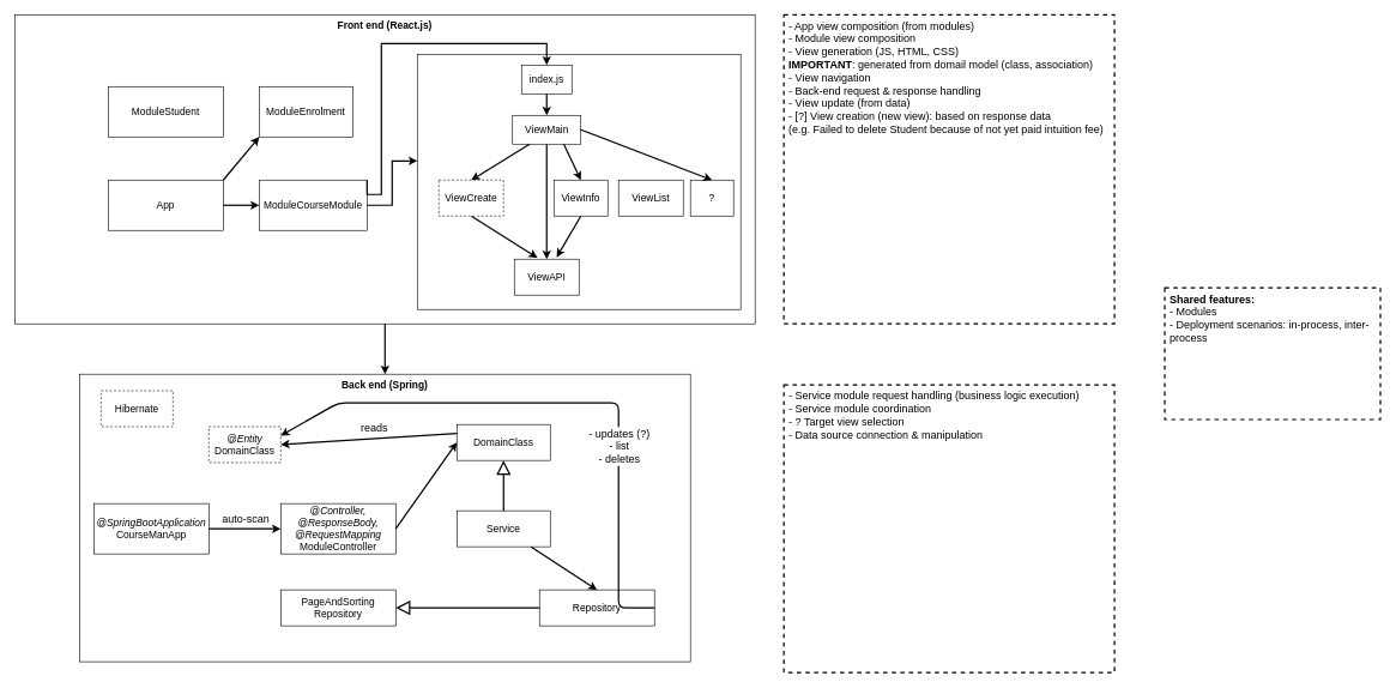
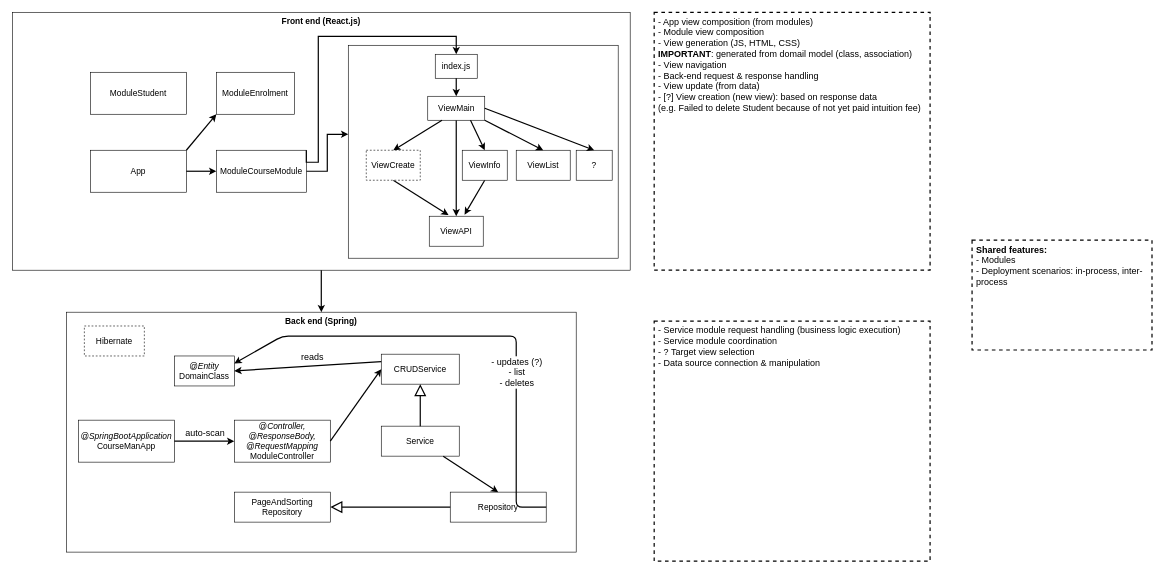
  <mxCell id="0" />
  <mxCell id="1" parent="0" />
  <mxCell id="2" value="Front end (React.js)" style="whiteSpace=wrap;html=1;fontSize=14;verticalAlign=top;fontStyle=1;" parent="1" vertex="1"><mxGeometry x="20" y="20" width="1030" height="430" as="geometry" /></mxCell>
  <mxCell id="3" value="ModuleStudent" style="whiteSpace=wrap;html=1;fontSize=14;verticalAlign=middle;fontStyle=0" parent="1" vertex="1"><mxGeometry x="150" y="120" width="160" height="70" as="geometry" /></mxCell>
  <mxCell id="4" value="App" style="whiteSpace=wrap;html=1;fontSize=14;verticalAlign=middle;fontStyle=0" parent="1" vertex="1"><mxGeometry x="150" y="250" width="160" height="70" as="geometry" /></mxCell>
  <mxCell id="5" value="ModuleEnrolment" style="whiteSpace=wrap;html=1;fontSize=14;verticalAlign=middle;fontStyle=0" parent="1" vertex="1"><mxGeometry x="360" y="120" width="130" height="70" as="geometry" /></mxCell>
  <mxCell id="6" style="edgeStyle=orthogonalEdgeStyle;rounded=0;orthogonalLoop=1;jettySize=auto;html=1;entryX=0;entryY=0.418;entryDx=0;entryDy=0;entryPerimeter=0;strokeWidth=2;" parent="1" source="7" target="12" edge="1"><mxGeometry relative="1" as="geometry" /></mxCell>
  <mxCell id="7" value="ModuleCourseModule" style="whiteSpace=wrap;html=1;fontSize=14;verticalAlign=middle;fontStyle=0" parent="1" vertex="1"><mxGeometry x="360" y="250" width="150" height="70" as="geometry" /></mxCell>
  <mxCell id="8" value="" style="endArrow=classic;html=1;fontSize=14;exitX=1;exitY=0;exitDx=0;exitDy=0;entryX=0;entryY=1;entryDx=0;entryDy=0;strokeWidth=2;" parent="1" source="4" target="5" edge="1"><mxGeometry width="50" height="50" relative="1" as="geometry"><mxPoint x="240" y="260" as="sourcePoint" /><mxPoint x="240" y="200" as="targetPoint" /></mxGeometry></mxCell>
  <mxCell id="9" value="" style="endArrow=classic;html=1;fontSize=14;exitX=1;exitY=0.5;exitDx=0;exitDy=0;entryX=0;entryY=0.5;entryDx=0;entryDy=0;strokeWidth=2;" parent="1" source="4" target="7" edge="1"><mxGeometry width="50" height="50" relative="1" as="geometry"><mxPoint x="320" y="260" as="sourcePoint" /><mxPoint x="390" y="200" as="targetPoint" /></mxGeometry></mxCell>
  <mxCell id="10" value="Back end (Spring)" style="whiteSpace=wrap;html=1;fontSize=14;verticalAlign=top;fontStyle=1" parent="1" vertex="1"><mxGeometry x="110" y="520" width="850" height="400" as="geometry" /></mxCell>
  <mxCell id="11" value="&lt;i&gt;@SpringBootApplication&lt;/i&gt;&lt;br&gt;&lt;div&gt;CourseManApp&lt;/div&gt;" style="whiteSpace=wrap;html=1;fontSize=14;verticalAlign=middle;fontStyle=0" parent="1" vertex="1"><mxGeometry x="130" y="700" width="160" height="70" as="geometry" /></mxCell>
  <mxCell id="12" value="" style="whiteSpace=wrap;html=1;fontSize=14;verticalAlign=middle;fontStyle=0;fillColor=none;" parent="1" vertex="1"><mxGeometry x="580" y="75" width="450" height="355" as="geometry" /></mxCell>
  <mxCell id="13" value="index.js" style="whiteSpace=wrap;html=1;fontSize=14;verticalAlign=middle;fontStyle=0" parent="1" vertex="1"><mxGeometry x="725" y="90" width="70" height="40" as="geometry" /></mxCell>
  <mxCell id="14" style="edgeStyle=none;rounded=0;orthogonalLoop=1;jettySize=auto;html=1;exitX=0.5;exitY=1;exitDx=0;exitDy=0;strokeWidth=2;" parent="1" source="15" edge="1"><mxGeometry relative="1" as="geometry"><mxPoint x="760" y="360" as="targetPoint" /></mxGeometry></mxCell>
  <mxCell id="15" value="ViewMain" style="whiteSpace=wrap;html=1;fontSize=14;verticalAlign=middle;fontStyle=0" parent="1" vertex="1"><mxGeometry x="712.5" y="160" width="95" height="40" as="geometry" /></mxCell>
  <mxCell id="16" style="rounded=0;orthogonalLoop=1;jettySize=auto;html=1;exitX=0.5;exitY=1;exitDx=0;exitDy=0;entryX=0.357;entryY=-0.037;entryDx=0;entryDy=0;entryPerimeter=0;strokeWidth=2;" parent="1" source="17" target="25" edge="1"><mxGeometry relative="1" as="geometry" /></mxCell>
  <mxCell id="17" value="ViewCreate" style="whiteSpace=wrap;html=1;fontSize=14;verticalAlign=middle;fontStyle=0;dashed=1;" parent="1" vertex="1"><mxGeometry x="610" y="250" width="90" height="50" as="geometry" /></mxCell>
  <mxCell id="18" style="edgeStyle=none;rounded=0;orthogonalLoop=1;jettySize=auto;html=1;exitX=0.5;exitY=1;exitDx=0;exitDy=0;entryX=0.654;entryY=-0.053;entryDx=0;entryDy=0;entryPerimeter=0;strokeWidth=2;" parent="1" source="19" target="25" edge="1"><mxGeometry relative="1" as="geometry" /></mxCell>
  <mxCell id="19" value="ViewInfo" style="whiteSpace=wrap;html=1;fontSize=14;verticalAlign=middle;fontStyle=0" parent="1" vertex="1"><mxGeometry x="770" y="250" width="75" height="50" as="geometry" /></mxCell>
  <mxCell id="20" value="" style="endArrow=classic;html=1;fontSize=14;exitX=0.5;exitY=1;exitDx=0;exitDy=0;entryX=0.5;entryY=0;entryDx=0;entryDy=0;strokeWidth=2;" parent="1" source="13" target="15" edge="1"><mxGeometry x="542.5" y="175" width="50" height="50" as="geometry"><mxPoint x="385" y="260" as="sourcePoint" /><mxPoint x="435" y="200" as="targetPoint" /></mxGeometry></mxCell>
  <mxCell id="21" value="" style="endArrow=classic;html=1;fontSize=14;exitX=0.25;exitY=1;exitDx=0;exitDy=0;entryX=0.5;entryY=0;entryDx=0;entryDy=0;strokeWidth=2;" parent="1" source="15" target="17" edge="1"><mxGeometry x="510" y="175" width="50" height="50" as="geometry"><mxPoint x="737.5" y="140" as="sourcePoint" /><mxPoint x="737.5" y="170" as="targetPoint" /></mxGeometry></mxCell>
  <mxCell id="22" value="" style="endArrow=classic;html=1;fontSize=14;exitX=0.75;exitY=1;exitDx=0;exitDy=0;entryX=0.5;entryY=0;entryDx=0;entryDy=0;strokeWidth=2;" parent="1" source="15" target="19" edge="1"><mxGeometry x="510" y="175" width="50" height="50" as="geometry"><mxPoint x="713.75" y="220" as="sourcePoint" /><mxPoint x="652.5" y="260" as="targetPoint" /></mxGeometry></mxCell>
  <mxCell id="23" style="edgeStyle=orthogonalEdgeStyle;rounded=0;orthogonalLoop=1;jettySize=auto;html=1;exitX=1;exitY=0;exitDx=0;exitDy=0;entryX=0.5;entryY=0;entryDx=0;entryDy=0;strokeWidth=2;" parent="1" source="7" target="13" edge="1"><mxGeometry relative="1" as="geometry"><Array as="points"><mxPoint x="510" y="270" /><mxPoint x="530" y="270" /><mxPoint x="530" y="60" /><mxPoint x="760" y="60" /></Array></mxGeometry></mxCell>
  <mxCell id="24" value="&lt;div style=&quot;font-size: 15px&quot;&gt;- App view composition (from modules)&lt;br&gt;&lt;/div&gt;&lt;div style=&quot;font-size: 15px&quot;&gt;- Module view composition&lt;br&gt;&lt;/div&gt;&lt;div style=&quot;font-size: 15px&quot;&gt;- View generation (JS, HTML, CSS)&lt;/div&gt;&lt;div style=&quot;font-size: 15px&quot;&gt;&lt;b&gt;IMPORTANT&lt;/b&gt;: generated from domail model (class, association)&lt;br style=&quot;font-size: 15px&quot;&gt;&lt;/div&gt;&lt;div style=&quot;font-size: 15px&quot;&gt;- View navigation&lt;/div&gt;&lt;div&gt;&lt;div style=&quot;font-size: 15px&quot;&gt;- Back-end request &amp;amp; response handling&lt;/div&gt;&lt;/div&gt;&lt;div&gt;- View update (from data)&lt;br&gt;&lt;div style=&quot;font-size: 15px&quot;&gt;- [?] View creation (new view): based on response data&lt;/div&gt;&lt;div style=&quot;font-size: 15px&quot;&gt;(e.g. Failed to delete Student because of not yet paid intuition fee)&lt;br&gt;&lt;/div&gt;&lt;/div&gt;" style="text;html=1;fillColor=none;align=left;verticalAlign=top;whiteSpace=wrap;rounded=0;fontSize=15;spacingLeft=5;strokeWidth=2;strokeColor=#000000;dashed=1;" parent="1" vertex="1"><mxGeometry x="1090" y="20" width="460" height="430" as="geometry" /></mxCell>
  <mxCell id="25" value="ViewAPI" style="whiteSpace=wrap;html=1;fontSize=14;verticalAlign=middle;fontStyle=0" parent="1" vertex="1"><mxGeometry x="715" y="360" width="90" height="50" as="geometry" /></mxCell>
  <mxCell id="26" value="&lt;div style=&quot;font-size: 15px&quot;&gt;- Service module request handling (business logic execution)&lt;/div&gt;&lt;div style=&quot;font-size: 15px&quot;&gt;- Service module coordination&lt;/div&gt;&lt;div style=&quot;font-size: 15px&quot;&gt;- ? Target view selection&lt;br&gt;&lt;/div&gt;&lt;div style=&quot;font-size: 15px&quot;&gt;- Data source connection &amp;amp; manipulation&lt;br&gt;&lt;/div&gt;&lt;div style=&quot;font-size: 15px&quot;&gt;&lt;br&gt;&lt;/div&gt;" style="text;html=1;fillColor=none;align=left;verticalAlign=top;whiteSpace=wrap;rounded=0;fontSize=15;spacingLeft=5;strokeWidth=2;strokeColor=#000000;dashed=1;" parent="1" vertex="1"><mxGeometry x="1090" y="535" width="460" height="400" as="geometry" /></mxCell>
  <mxCell id="27" value="" style="endArrow=classic;html=1;fontSize=14;exitX=0.5;exitY=1;exitDx=0;exitDy=0;entryX=0.5;entryY=0;entryDx=0;entryDy=0;strokeWidth=2;" parent="1" source="2" target="10" edge="1"><mxGeometry width="50" height="50" relative="1" as="geometry"><mxPoint x="320" y="260" as="sourcePoint" /><mxPoint x="370" y="200" as="targetPoint" /></mxGeometry></mxCell>
  <mxCell id="28" value="&lt;div&gt;&lt;b&gt;Shared features: &lt;/b&gt;&lt;br&gt;&lt;/div&gt;&lt;div&gt;- Modules&lt;/div&gt;&lt;div&gt;- Deployment scenarios: in-process, inter-process&lt;br&gt;&lt;/div&gt;" style="text;html=1;fillColor=none;align=left;verticalAlign=top;whiteSpace=wrap;rounded=0;fontSize=15;spacingLeft=5;strokeWidth=2;strokeColor=#000000;dashed=1;" parent="1" vertex="1"><mxGeometry x="1620" y="400" width="300" height="183" as="geometry" /></mxCell>
  <mxCell id="29" value="&lt;div&gt;&lt;i&gt;@Controller, &lt;br&gt;&lt;/i&gt;&lt;/div&gt;&lt;div&gt;&lt;i&gt;@ResponseBody, &lt;br&gt;&lt;/i&gt;&lt;/div&gt;&lt;div&gt;&lt;i&gt;@RequestMapping&lt;/i&gt;&lt;br&gt;&lt;/div&gt;&lt;div&gt;ModuleController&lt;/div&gt;" style="whiteSpace=wrap;html=1;fontSize=14;verticalAlign=middle;fontStyle=0" parent="1" vertex="1"><mxGeometry x="390" y="700" width="160" height="70" as="geometry" /></mxCell>
  <mxCell id="30" value="Service" style="whiteSpace=wrap;html=1;fontSize=14;verticalAlign=middle;fontStyle=0" parent="1" vertex="1"><mxGeometry x="635" y="710" width="130" height="50" as="geometry" /></mxCell>
- <mxCell id="31" value="DomainClass" style="whiteSpace=wrap;html=1;fontSize=14;verticalAlign=middle;fontStyle=0" parent="1" vertex="1"><mxGeometry x="635" y="590" width="130" height="50" as="geometry" /></mxCell>
+ <mxCell id="31" value="CRUDService" style="whiteSpace=wrap;html=1;fontSize=14;verticalAlign=middle;fontStyle=0" parent="1" vertex="1"><mxGeometry x="635" y="590" width="130" height="50" as="geometry" /></mxCell>
  <mxCell id="32" value="" style="endArrow=classic;html=1;fontSize=14;exitX=1;exitY=0.5;exitDx=0;exitDy=0;entryX=0;entryY=0.5;entryDx=0;entryDy=0;strokeWidth=2;" parent="1" source="29" target="31" edge="1"><mxGeometry width="50" height="50" relative="1" as="geometry"><mxPoint x="545" y="460" as="sourcePoint" /><mxPoint x="545" y="530" as="targetPoint" /></mxGeometry></mxCell>
  <mxCell id="33" value="Repository" style="whiteSpace=wrap;html=1;fontSize=14;verticalAlign=middle;fontStyle=0" parent="1" vertex="1"><mxGeometry x="750" y="820" width="160" height="50" as="geometry" /></mxCell>
  <mxCell id="34" value="&lt;div&gt;PageAndSorting&lt;/div&gt;&lt;div&gt;Repository&lt;/div&gt;" style="whiteSpace=wrap;html=1;fontSize=14;verticalAlign=middle;fontStyle=0" parent="1" vertex="1"><mxGeometry x="390" y="820" width="160" height="50" as="geometry" /></mxCell>
  <mxCell id="35" value="" style="endArrow=block;html=1;fontSize=14;entryX=0.5;entryY=1;entryDx=0;entryDy=0;endFill=0;endSize=15;strokeWidth=2;" parent="1" source="30" target="31" edge="1"><mxGeometry width="50" height="50" relative="1" as="geometry"><mxPoint x="560" y="745" as="sourcePoint" /><mxPoint x="670" y="615" as="targetPoint" /></mxGeometry></mxCell>
  <mxCell id="36" value="" style="endArrow=classic;html=1;fontSize=14;entryX=0.5;entryY=0;entryDx=0;entryDy=0;strokeWidth=2;" parent="1" source="30" target="33" edge="1"><mxGeometry width="50" height="50" relative="1" as="geometry"><mxPoint x="750" y="720" as="sourcePoint" /><mxPoint x="750" y="650" as="targetPoint" /></mxGeometry></mxCell>
  <mxCell id="37" value="" style="endArrow=block;html=1;fontSize=14;entryX=1;entryY=0.5;entryDx=0;entryDy=0;endFill=0;endSize=15;strokeWidth=2;exitX=0;exitY=0.5;exitDx=0;exitDy=0;" parent="1" source="33" target="34" edge="1"><mxGeometry width="50" height="50" relative="1" as="geometry"><mxPoint x="750" y="720" as="sourcePoint" /><mxPoint x="750" y="650" as="targetPoint" /></mxGeometry></mxCell>
  <mxCell id="38" value="" style="endArrow=classic;html=1;fontSize=14;exitX=1;exitY=0.5;exitDx=0;exitDy=0;entryX=0;entryY=0.5;entryDx=0;entryDy=0;strokeWidth=2;" parent="1" source="11" target="29" edge="1"><mxGeometry width="50" height="50" relative="1" as="geometry"><mxPoint x="560" y="745" as="sourcePoint" /><mxPoint x="670" y="615" as="targetPoint" /></mxGeometry></mxCell>
  <mxCell id="39" value="auto-scan" style="edgeLabel;html=1;align=center;verticalAlign=middle;resizable=0;points=[];fontSize=15;" parent="38" vertex="1" connectable="0"><mxGeometry x="-0.36" y="1" relative="1" as="geometry"><mxPoint x="18.33" y="-14" as="offset" /></mxGeometry></mxCell>
- <mxCell id="40" value="&lt;div&gt;&lt;i&gt;@Entity&lt;/i&gt;&lt;br&gt;&lt;/div&gt;&lt;div&gt;DomainClass&lt;/div&gt;" style="whiteSpace=wrap;html=1;fontSize=14;verticalAlign=middle;fontStyle=0;dashed=1;" parent="1" vertex="1"><mxGeometry x="290" y="593" width="100" height="50" as="geometry" /></mxCell>
+ <mxCell id="40" value="&lt;div&gt;&lt;i&gt;@Entity&lt;/i&gt;&lt;br&gt;&lt;/div&gt;&lt;div&gt;DomainClass&lt;/div&gt;" style="whiteSpace=wrap;html=1;fontSize=14;verticalAlign=middle;fontStyle=0" parent="1" vertex="1"><mxGeometry x="290" y="593" width="100" height="50" as="geometry" /></mxCell>
  <mxCell id="41" value="Hibernate" style="whiteSpace=wrap;html=1;fontSize=14;verticalAlign=middle;fontStyle=0;dashed=1;" parent="1" vertex="1"><mxGeometry x="140" y="543" width="100" height="50" as="geometry" /></mxCell>
  <mxCell id="42" value="" style="endArrow=classic;html=1;fontSize=14;exitX=1;exitY=0.5;exitDx=0;exitDy=0;entryX=1;entryY=0.25;entryDx=0;entryDy=0;strokeWidth=2;" parent="1" source="33" target="40" edge="1"><mxGeometry width="50" height="50" relative="1" as="geometry"><mxPoint x="220" y="710" as="sourcePoint" /><mxPoint x="300" y="628" as="targetPoint" /><Array as="points"><mxPoint x="860" y="845" /><mxPoint x="860" y="560" /><mxPoint x="470" y="560" /></Array></mxGeometry></mxCell>
  <mxCell id="43" value="&lt;div&gt;- updates (?)&lt;/div&gt;&lt;div&gt;- list&lt;br&gt;&lt;/div&gt;&lt;div&gt;- deletes&lt;br&gt;&lt;/div&gt;" style="edgeLabel;html=1;align=center;verticalAlign=middle;resizable=0;points=[];fontSize=15;" parent="42" vertex="1" connectable="0"><mxGeometry x="-0.36" y="1" relative="1" as="geometry"><mxPoint x="1" y="-14.17" as="offset" /></mxGeometry></mxCell>
  <mxCell id="44" value="" style="endArrow=classic;html=1;fontSize=14;exitX=0;exitY=0.25;exitDx=0;exitDy=0;entryX=1;entryY=0.5;entryDx=0;entryDy=0;strokeWidth=2;" parent="1" source="31" target="40" edge="1"><mxGeometry width="50" height="50" relative="1" as="geometry"><mxPoint x="220" y="710" as="sourcePoint" /><mxPoint x="300" y="628" as="targetPoint" /></mxGeometry></mxCell>
  <mxCell id="45" value="reads" style="edgeLabel;html=1;align=center;verticalAlign=middle;resizable=0;points=[];fontSize=15;" parent="44" vertex="1" connectable="0"><mxGeometry x="-0.36" y="1" relative="1" as="geometry"><mxPoint x="-36.89" y="-15.44" as="offset" /></mxGeometry></mxCell>
  <mxCell id="46" value="ViewList" style="whiteSpace=wrap;html=1;fontSize=14;verticalAlign=middle;fontStyle=0" parent="1" vertex="1"><mxGeometry x="860" y="250" width="90" height="50" as="geometry" /></mxCell>
+ <mxCell id="47" value="" style="endArrow=classic;html=1;fontSize=14;exitX=1;exitY=1;exitDx=0;exitDy=0;entryX=0.5;entryY=0;entryDx=0;entryDy=0;strokeWidth=2;" parent="1" source="15" target="46" edge="1"><mxGeometry x="520" y="185" width="50" height="50" as="geometry"><mxPoint x="793.75" y="220" as="sourcePoint" /><mxPoint x="827.5" y="260" as="targetPoint" /></mxGeometry></mxCell>
  <mxCell id="48" value="?" style="whiteSpace=wrap;html=1;fontSize=14;verticalAlign=middle;fontStyle=0" parent="1" vertex="1"><mxGeometry x="960" y="250" width="60" height="50" as="geometry" /></mxCell>
  <mxCell id="49" value="" style="endArrow=classic;html=1;fontSize=14;exitX=1;exitY=0.5;exitDx=0;exitDy=0;entryX=0.5;entryY=0;entryDx=0;entryDy=0;strokeWidth=2;" parent="1" source="15" target="48" edge="1"><mxGeometry x="530" y="195" width="50" height="50" as="geometry"><mxPoint x="817.5" y="220" as="sourcePoint" /><mxPoint x="915" y="260" as="targetPoint" /></mxGeometry></mxCell>
